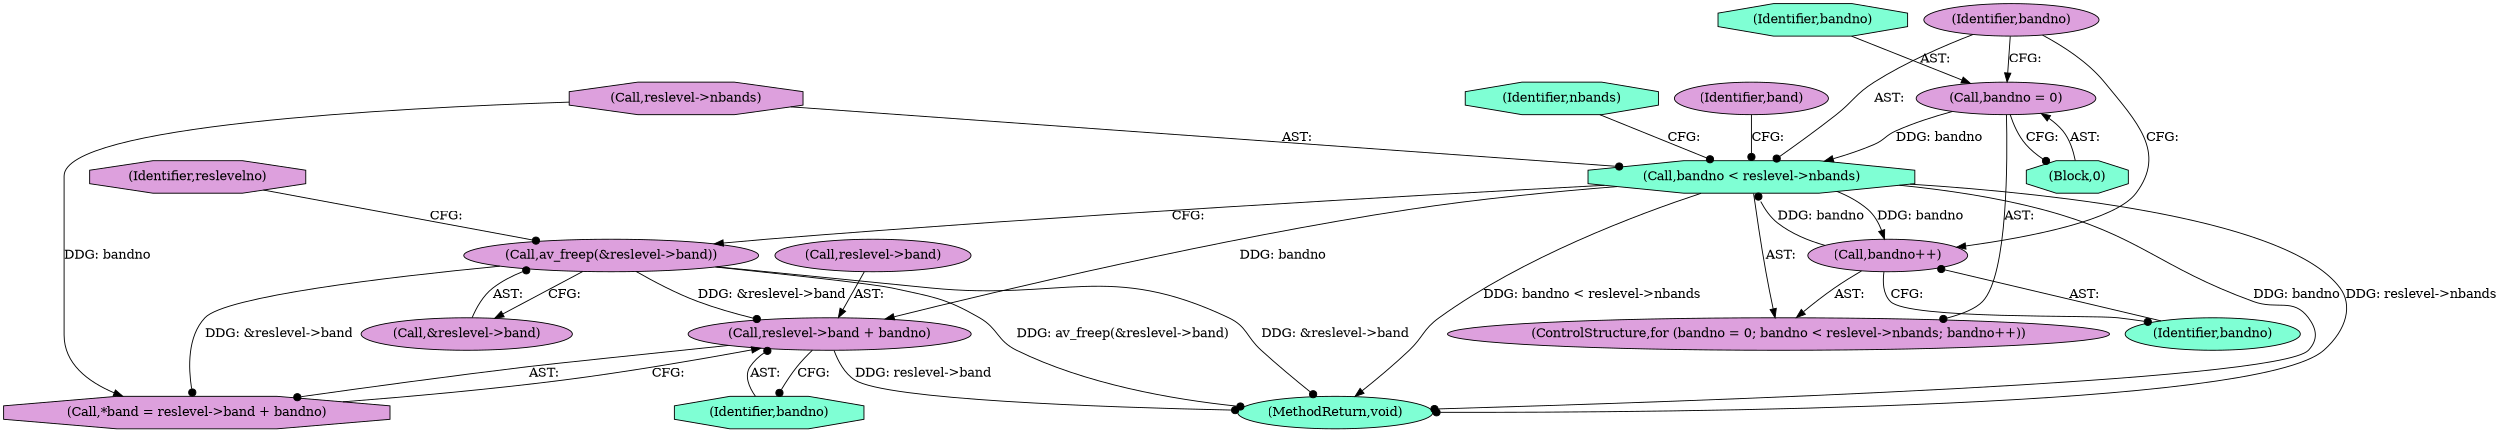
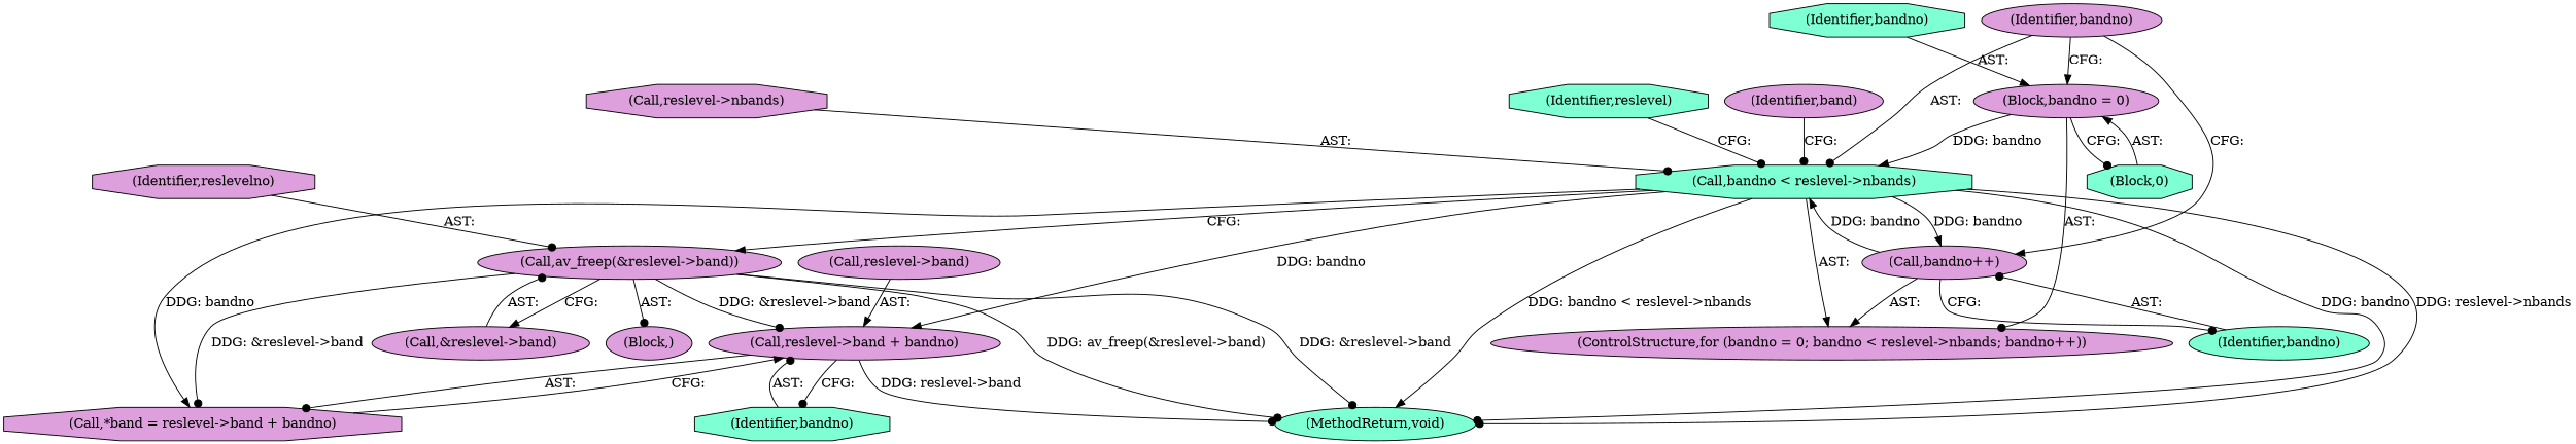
  digraph {
    node [fillcolor=plum shape=ellipse style=filled]
    edge [arrowhead=dot]
    n1 [label="(Call,reslevel->band + bandno)"]
    n2 [fillcolor=aquamarine label="(Identifier,bandno)" shape=octagon]
    n3 [fillcolor=aquamarine label="(MethodReturn,void)"]
    n4 [label="(Call,*band = reslevel->band + bandno)" shape=octagon]
    n5 [label="(Call,av_freep(&reslevel->band))"]
    n6 [label="(Call,&reslevel->band)"]
+   n7 [label="(Block,)"]
    n8 [fillcolor=aquamarine label="(Call,bandno < reslevel->nbands)" shape=octagon]
    n9 [label="(Call,bandno++)"]
    n10 [label="(ControlStructure,for (bandno = 0; bandno < reslevel->nbands; bandno++))"]
    n11 [fillcolor=aquamarine label="(Identifier,bandno)"]
    n12 [label="(Call,reslevel->nbands)" shape=octagon]
-   n13 [label="(Call,bandno = 0)"]
+   n13 [label="(Block,bandno = 0)"]
    n14 [fillcolor=aquamarine label="(Block,0)" shape=octagon]
    n15 [fillcolor=aquamarine label="(Identifier,bandno)" shape=octagon]
-   n16 [fillcolor=aquamarine label="(Identifier,nbands)" shape=octagon]
+   n16 [fillcolor=aquamarine label="(Identifier,reslevel)" shape=octagon]
    n17 [label="(Identifier,band)"]
    n18 [label="(Identifier,bandno)"]
    n19 [label="(Identifier,reslevelno)" shape=octagon]
    n20 [label="(Call,reslevel->band)"]
    n1 -> n2 [label="CFG: "]
    n1 -> n3 [label="DDG: reslevel->band"]
    n1 -> n4 [label="AST: "]
    n2 -> n1 [label="AST: "]
    n4 -> n1 [arrowhead=normal label="CFG: "]
    n5 -> n1 [label="DDG: &reslevel->band"]
    n5 -> n3 [label="DDG: av_freep(&reslevel->band)"]
    n5 -> n3 [label="DDG: &reslevel->band"]
    n5 -> n4 [label="DDG: &reslevel->band"]
    n5 -> n6 [arrowhead=normal label="CFG: "]
+   n5 -> n7 [label="AST: "]
    n6 -> n5 [label="AST: "]
    n8 -> n1 [arrowhead=normal label="DDG: bandno"]
    n8 -> n3 [arrowhead=normal label="DDG: bandno < reslevel->nbands"]
    n8 -> n3 [label="DDG: bandno"]
    n8 -> n3 [label="DDG: reslevel->nbands"]
-   n12 -> n4 [arrowhead=normal label="DDG: bandno"]
+   n8 -> n4 [arrowhead=normal label="DDG: bandno"]
    n8 -> n5 [arrowhead=normal label="CFG: "]
    n8 -> n9 [arrowhead=normal label="DDG: bandno"]
    n8 -> n10 [arrowhead=normal label="AST: "]
-   n9 -> n8 [label="DDG: bandno"]
+   n9 -> n8 [arrowhead=normal label="DDG: bandno"]
    n9 -> n10 [arrowhead=normal label="AST: "]
    n9 -> n11 [label="CFG: "]
    n11 -> n9 [label="AST: "]
    n12 -> n8 [label="AST: "]
    n13 -> n8 [arrowhead=normal label="DDG: bandno"]
    n13 -> n10 [label="AST: "]
    n13 -> n14 [label="CFG: "]
    n14 -> n13 [arrowhead=normal label="AST: "]
    n15 -> n13 [arrowhead=normal label="AST: "]
    n16 -> n8 [label="CFG: "]
    n17 -> n8 [label="CFG: "]
    n18 -> n8 [label="AST: "]
    n18 -> n9 [arrowhead=normal label="CFG: "]
    n18 -> n13 [arrowhead=normal label="CFG: "]
-   n19 -> n5 [label="CFG: "]
+   n19 -> n5 [label="AST: "]
    n20 -> n1 [arrowhead=normal label="AST: "]
  }
